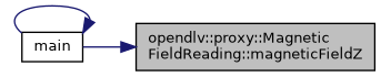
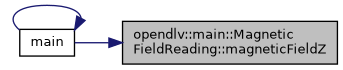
  digraph {
    rankdir=RL
    fontname="DejaVu Sans"
    node [color=black fontname="DejaVu Sans" fontsize=10 shape=record style=filled]
    edge [color=midnightblue dir=back fontname="DejaVu Sans" fontsize=10 labelfontname=Helvetica labelfontsize=10 style=solid]
-   n1 [fillcolor=grey75 fontcolor=black height=0.2 label="opendlv::proxy::Magnetic\lFieldReading::magneticFieldZ" width=0.4]
+   n1 [fillcolor=grey75 fontcolor=black height=0.2 label="opendlv::main::Magnetic\lFieldReading::magneticFieldZ" width=0.4]
    n2 [fillcolor=white height=0.2 label=main width=0.4]
    n1 -> n2
    n2 -> n2
  }
